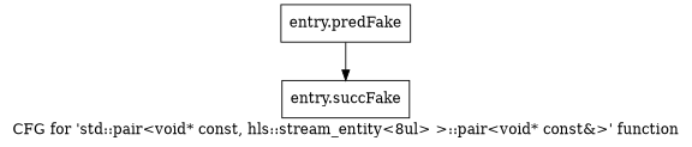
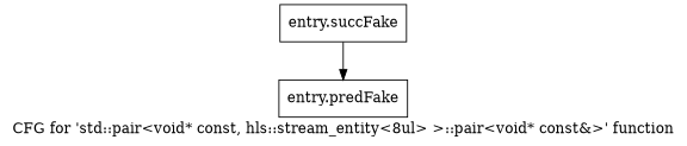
  digraph {
    label="CFG for 'std::pair\<void* const, hls::stream_entity\<8ul\> \>::pair\<void* const&\>' function"
    node [shape=record]
    n1 [label="{entry.predFake}"]
    n2 [filename="/tools/Xilinx/Vitis_HLS/2023.1/tps/lnx64/gcc-8.3.0/lib/gcc/x86_64-pc-linux-gnu/8.3.0/../../../../include/c++/8.3.0/tuple" label="{entry.succFake}" linenumber=1658]
-   n1 -> n2 [execusionnum=1 filename="/tools/Xilinx/Vitis_HLS/2023.1/tps/lnx64/gcc-8.3.0/lib/gcc/x86_64-pc-linux-gnu/8.3.0/../../../../include/c++/8.3.0/tuple"]
+   n2 -> n1 [execusionnum=1 filename="/tools/Xilinx/Vitis_HLS/2023.1/tps/lnx64/gcc-8.3.0/lib/gcc/x86_64-pc-linux-gnu/8.3.0/../../../../include/c++/8.3.0/tuple"]
  }
